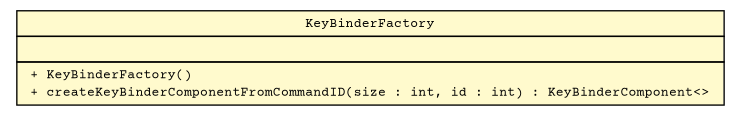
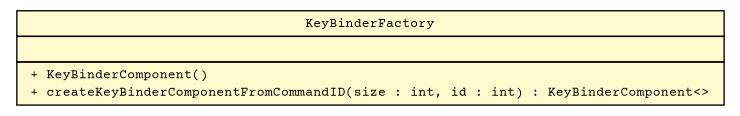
  digraph {
    nodesep=0.25
    ranksep=0.5
    fontname="Courier Prime"
-   n1 [fontcolor=black fontname="Courier Prime" fontsize=10.0 label=<<table title="com.github.tilastokeskus.matertis.ui.util.KeyBinderFactory" border="0" cellborder="1" cellspacing="0" cellpadding="2" port="p" bgcolor="lemonChiffon" href="./KeyBinderFactory.html"> 		<tr><td><table border="0" cellspacing="0" cellpadding="1"> <tr><td align="center" balign="center"> KeyBinderFactory </td></tr> 		</table></td></tr> 		<tr><td><table border="0" cellspacing="0" cellpadding="1"> <tr><td align="left" balign="left">  </td></tr> 		</table></td></tr> 		<tr><td><table border="0" cellspacing="0" cellpadding="1"> <tr><td align="left" balign="left"> + KeyBinderFactory() </td></tr> <tr><td align="left" balign="left"> + createKeyBinderComponentFromCommandID(size : int, id : int) : KeyBinderComponent&lt;&gt; </td></tr> 		</table></td></tr> 		</table>> shape=plaintext]
+   n1 [fontcolor=black fontname="Courier Prime" fontsize=10.0 label=<<table title="com.github.tilastokeskus.matertis.ui.util.KeyBinderFactory" border="0" cellborder="1" cellspacing="0" cellpadding="2" port="p" bgcolor="lemonChiffon" href="./KeyBinderFactory.html"> 		<tr><td><table border="0" cellspacing="0" cellpadding="1"> <tr><td align="center" balign="center"> KeyBinderFactory </td></tr> 		</table></td></tr> 		<tr><td><table border="0" cellspacing="0" cellpadding="1"> <tr><td align="left" balign="left">  </td></tr> 		</table></td></tr> 		<tr><td><table border="0" cellspacing="0" cellpadding="1"> <tr><td align="left" balign="left"> + KeyBinderComponent() </td></tr> <tr><td align="left" balign="left"> + createKeyBinderComponentFromCommandID(size : int, id : int) : KeyBinderComponent&lt;&gt; </td></tr> 		</table></td></tr> 		</table>> shape=plaintext]
  }
